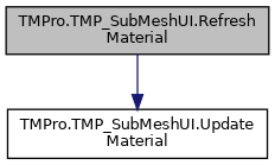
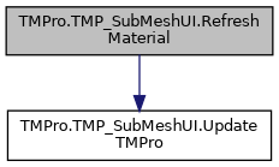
  digraph {
    rankdir=TB
    node [color=black fontname=Helvetica fontsize=10 shape=record style=filled]
    n1 [fillcolor=grey75 fontcolor=black height=0.2 label="TMPro.TMP_SubMeshUI.Refresh\lMaterial" width=0.4]
-   n2 [fillcolor=white height=0.2 label="TMPro.TMP_SubMeshUI.Update\lMaterial" width=0.4]
+   n2 [fillcolor=white height=0.2 label="TMPro.TMP_SubMeshUI.Update\lTMPro" width=0.4]
    n1 -> n2 [color=midnightblue fontname=Helvetica fontsize=10 labelfontname=Helvetica labelfontsize=10 style=solid]
  }
